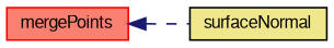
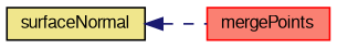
  digraph {
    rankdir=LR
    node [fontname=FreeSans fontsize=10 shape=record style=filled]
    n1 [color=black fillcolor=khaki fontcolor=black height=0.2 label=surfaceNormal width=0.4]
    n2 [color=red height=0.2 label=mergePoints width=0.4 fillcolor=salmon]
-   n2 -> n1 [color=midnightblue dir=back fontname=FreeSans fontsize=10 labelfontname=FreeSans labelfontsize=10 style=dashed]
+   n1 -> n2 [color=midnightblue dir=back fontname=FreeSans fontsize=10 labelfontname=FreeSans labelfontsize=10 style=dashed]
  }
